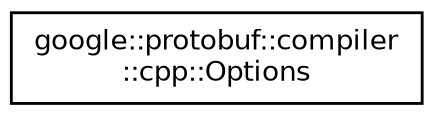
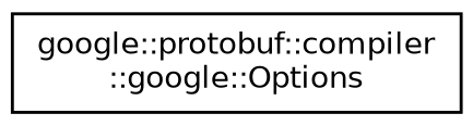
  digraph {
    rankdir=LR
-   n1 [color=black fillcolor=white fontname=Helvetica fontsize=10 height=0.2 label="google::protobuf::compiler\l::cpp::Options" shape=record style=filled width=0.4]
+   n1 [color=black fillcolor=white fontname=Helvetica fontsize=10 height=0.2 label="google::protobuf::compiler\l::google::Options" shape=record style=filled width=0.4]
  }
